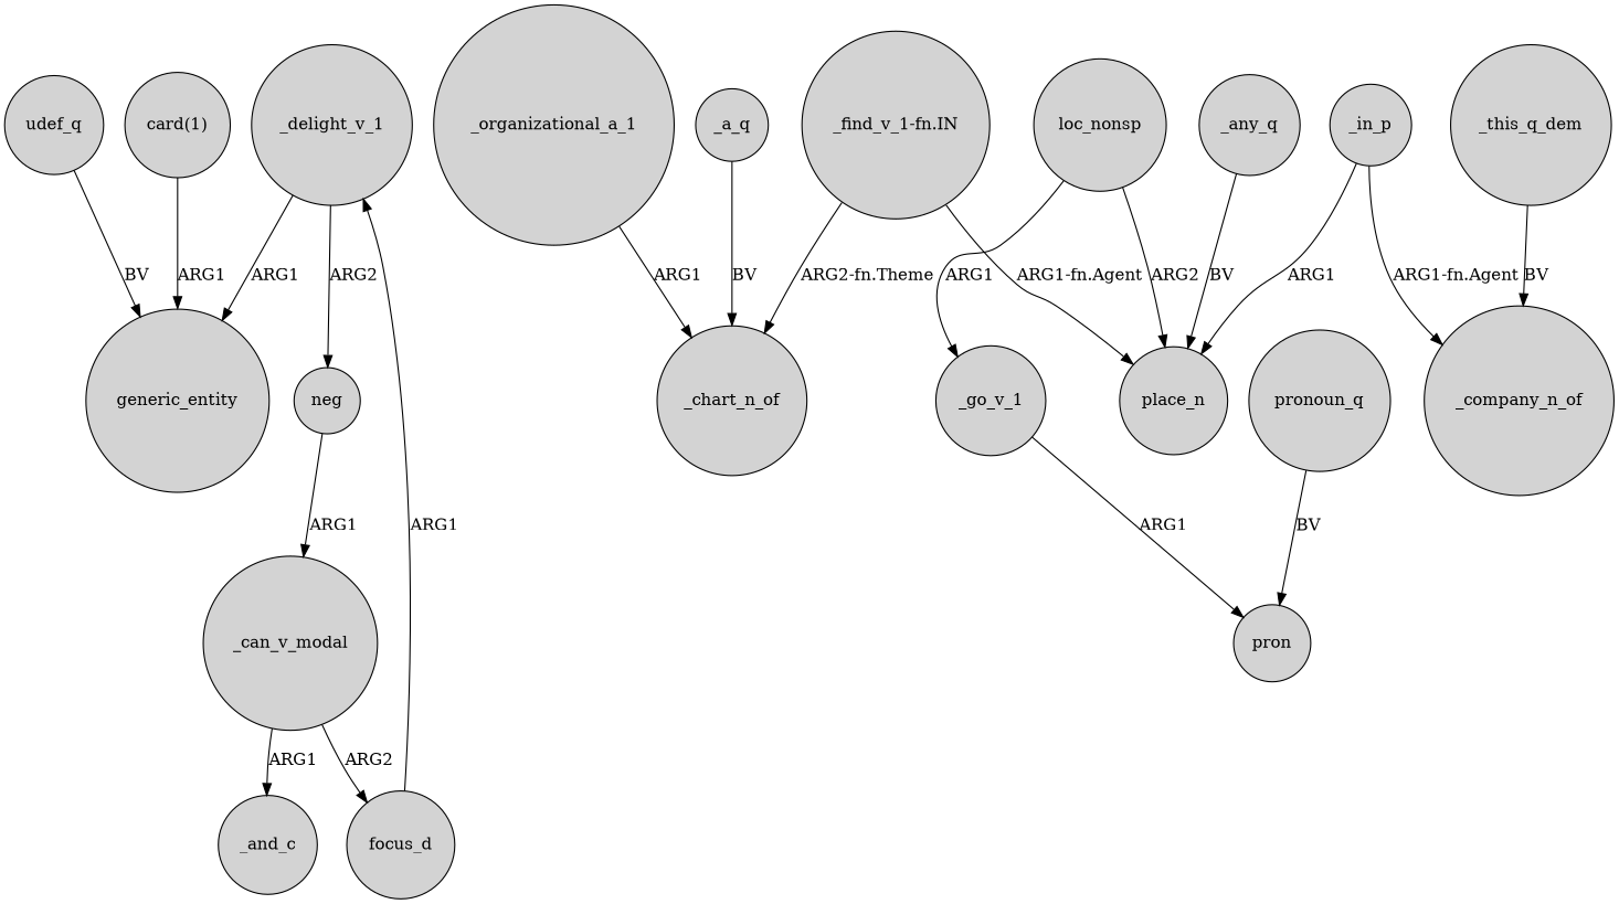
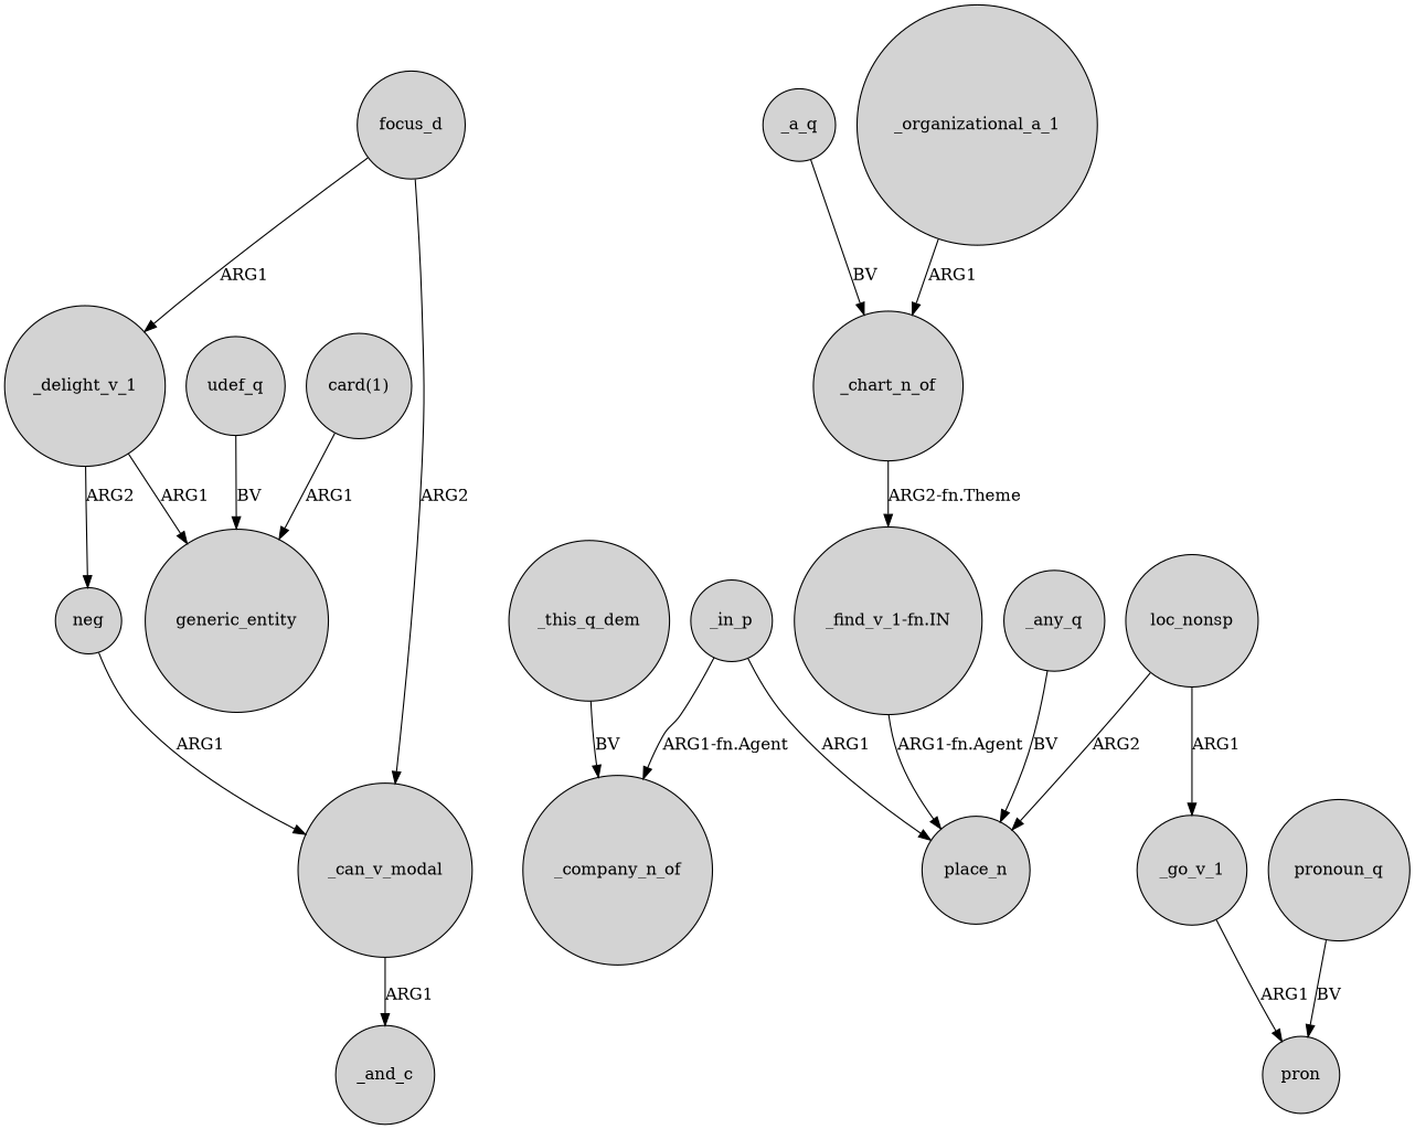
  digraph {
    node [shape=circle style=filled]
    udef_q
    generic_entity
    _a_q
    _chart_n_of
    focus_d
    _delight_v_1
    _can_v_modal
    neg
    _and_c
    _this_q_dem
    _company_n_of
    _in_p
    place_n
    pronoun_q
    pron
    _organizational_a_1
    "_find_v_1-fn.IN"
    _go_v_1
    loc_nonsp
    "card(1)"
    _any_q
    udef_q -> generic_entity [label=BV]
    _a_q -> _chart_n_of [label=BV]
    focus_d -> _delight_v_1 [label=ARG1]
-   _can_v_modal -> focus_d [label=ARG2]
+   focus_d -> _can_v_modal [label=ARG2]
    _delight_v_1 -> generic_entity [label=ARG1]
    _delight_v_1 -> neg [label=ARG2]
    _can_v_modal -> _and_c [label=ARG1]
    neg -> _can_v_modal [label=ARG1]
    _this_q_dem -> _company_n_of [label=BV]
    _in_p -> _company_n_of [label="ARG1-fn.Agent"]
    _in_p -> place_n [label=ARG1]
    pronoun_q -> pron [label=BV]
    _organizational_a_1 -> _chart_n_of [label=ARG1]
-   "_find_v_1-fn.IN" -> _chart_n_of [label="ARG2-fn.Theme"]
+   _chart_n_of -> "_find_v_1-fn.IN" [label="ARG2-fn.Theme"]
    "_find_v_1-fn.IN" -> place_n [label="ARG1-fn.Agent"]
    _go_v_1 -> pron [label=ARG1]
    loc_nonsp -> place_n [label=ARG2]
    loc_nonsp -> _go_v_1 [label=ARG1]
    "card(1)" -> generic_entity [label=ARG1]
    _any_q -> place_n [label=BV]
  }
